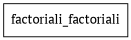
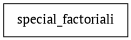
  digraph {
    fontname="PT Serif"
-   n1 [label=factoriali_factoriali shape=box fontname="PT Serif"]
+   n1 [label=special_factoriali shape=box fontname="PT Serif"]
  }
